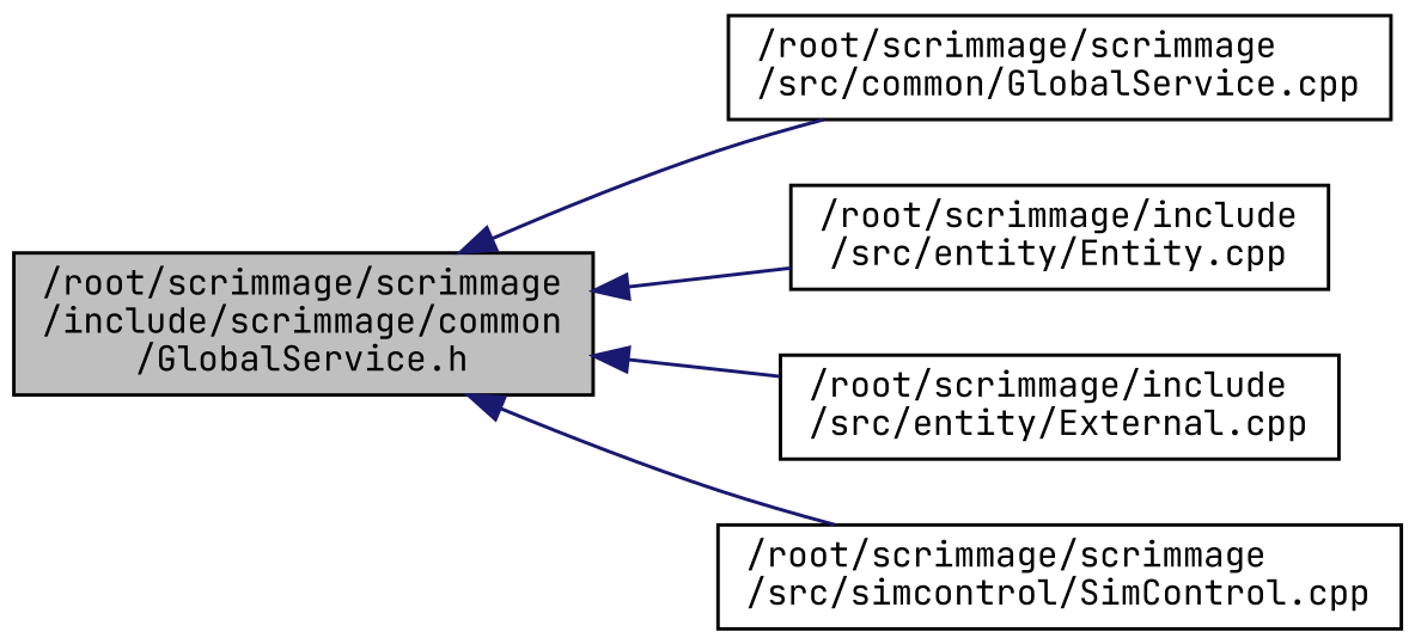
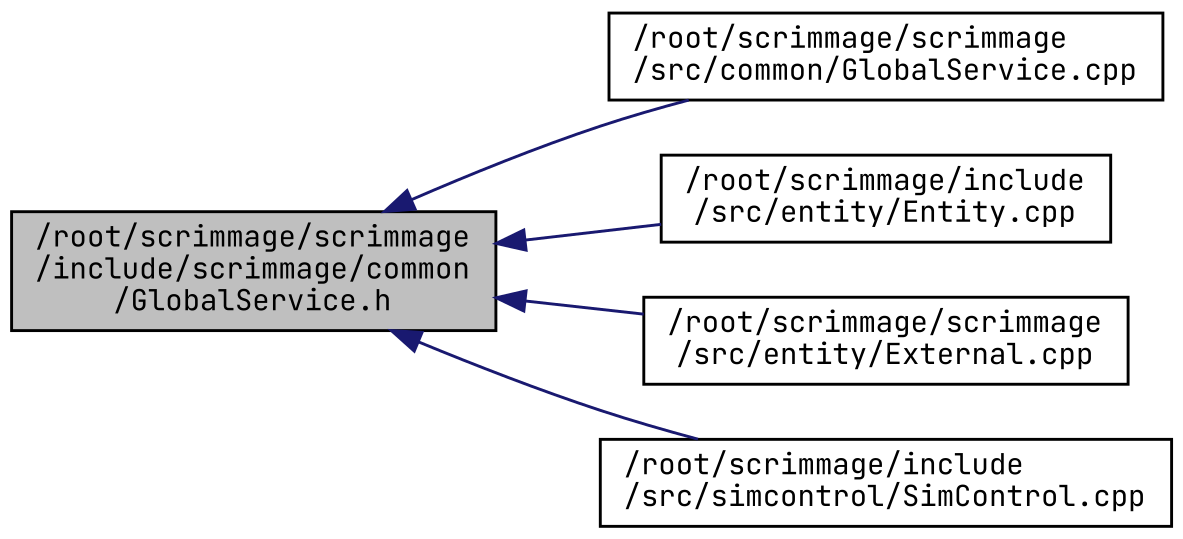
  digraph {
    fontname="JetBrains Mono"
    rankdir=LR
    node [color=black fillcolor=white fontname="JetBrains Mono" fontsize=10 shape=record style=filled]
    edge [color=midnightblue dir=back fontname="JetBrains Mono" fontsize=10 labelfontname=Helvetica labelfontsize=10 style=solid]
    n1 [fillcolor=grey75 fontcolor=black height=0.2 label="/root/scrimmage/scrimmage\l/include/scrimmage/common\l/GlobalService.h" width=0.4]
    n2 [height=0.2 label="/root/scrimmage/scrimmage\l/src/common/GlobalService.cpp" width=0.4]
    n3 [height=0.2 label="/root/scrimmage/include\l/src/entity/Entity.cpp" width=0.4]
-   n4 [height=0.2 label="/root/scrimmage/include\l/src/entity/External.cpp" width=0.4]
-   n5 [height=0.2 label="/root/scrimmage/scrimmage\l/src/simcontrol/SimControl.cpp" width=0.4]
+   n4 [height=0.2 label="/root/scrimmage/scrimmage\l/src/entity/External.cpp" width=0.4]
+   n5 [height=0.2 label="/root/scrimmage/include\l/src/simcontrol/SimControl.cpp" width=0.4]
    n1 -> n2
    n1 -> n3
    n1 -> n4
    n1 -> n5
  }
